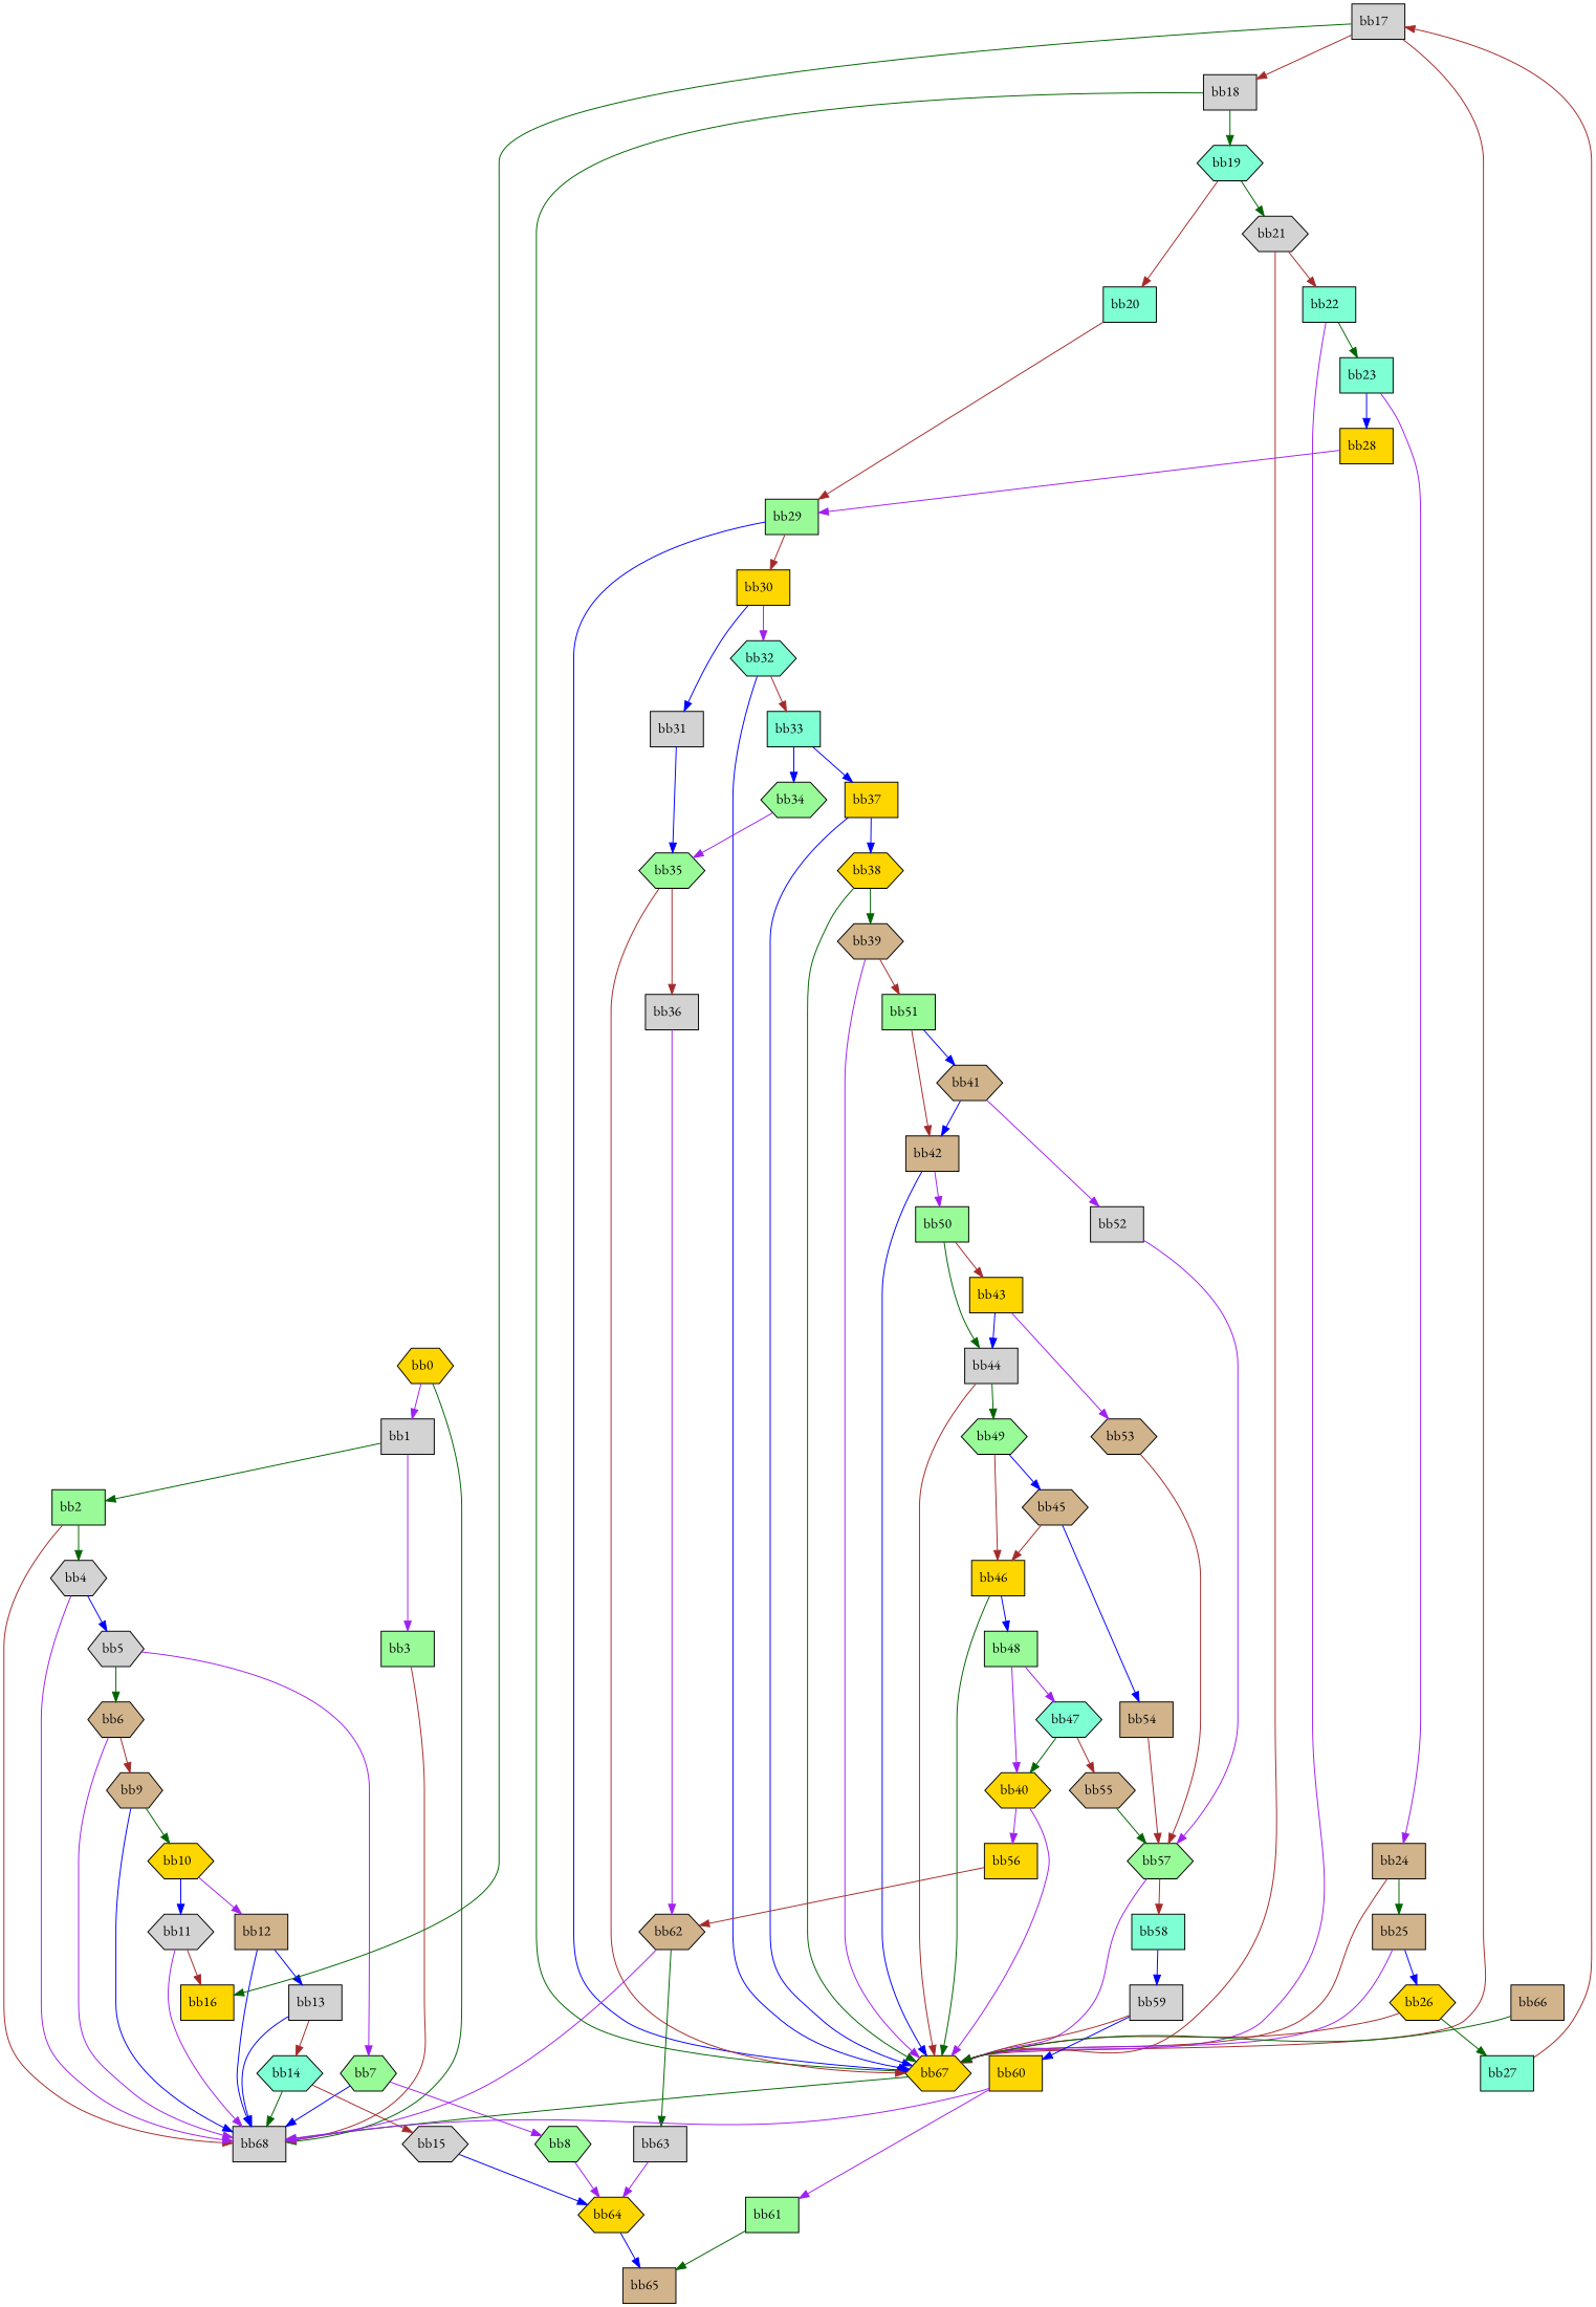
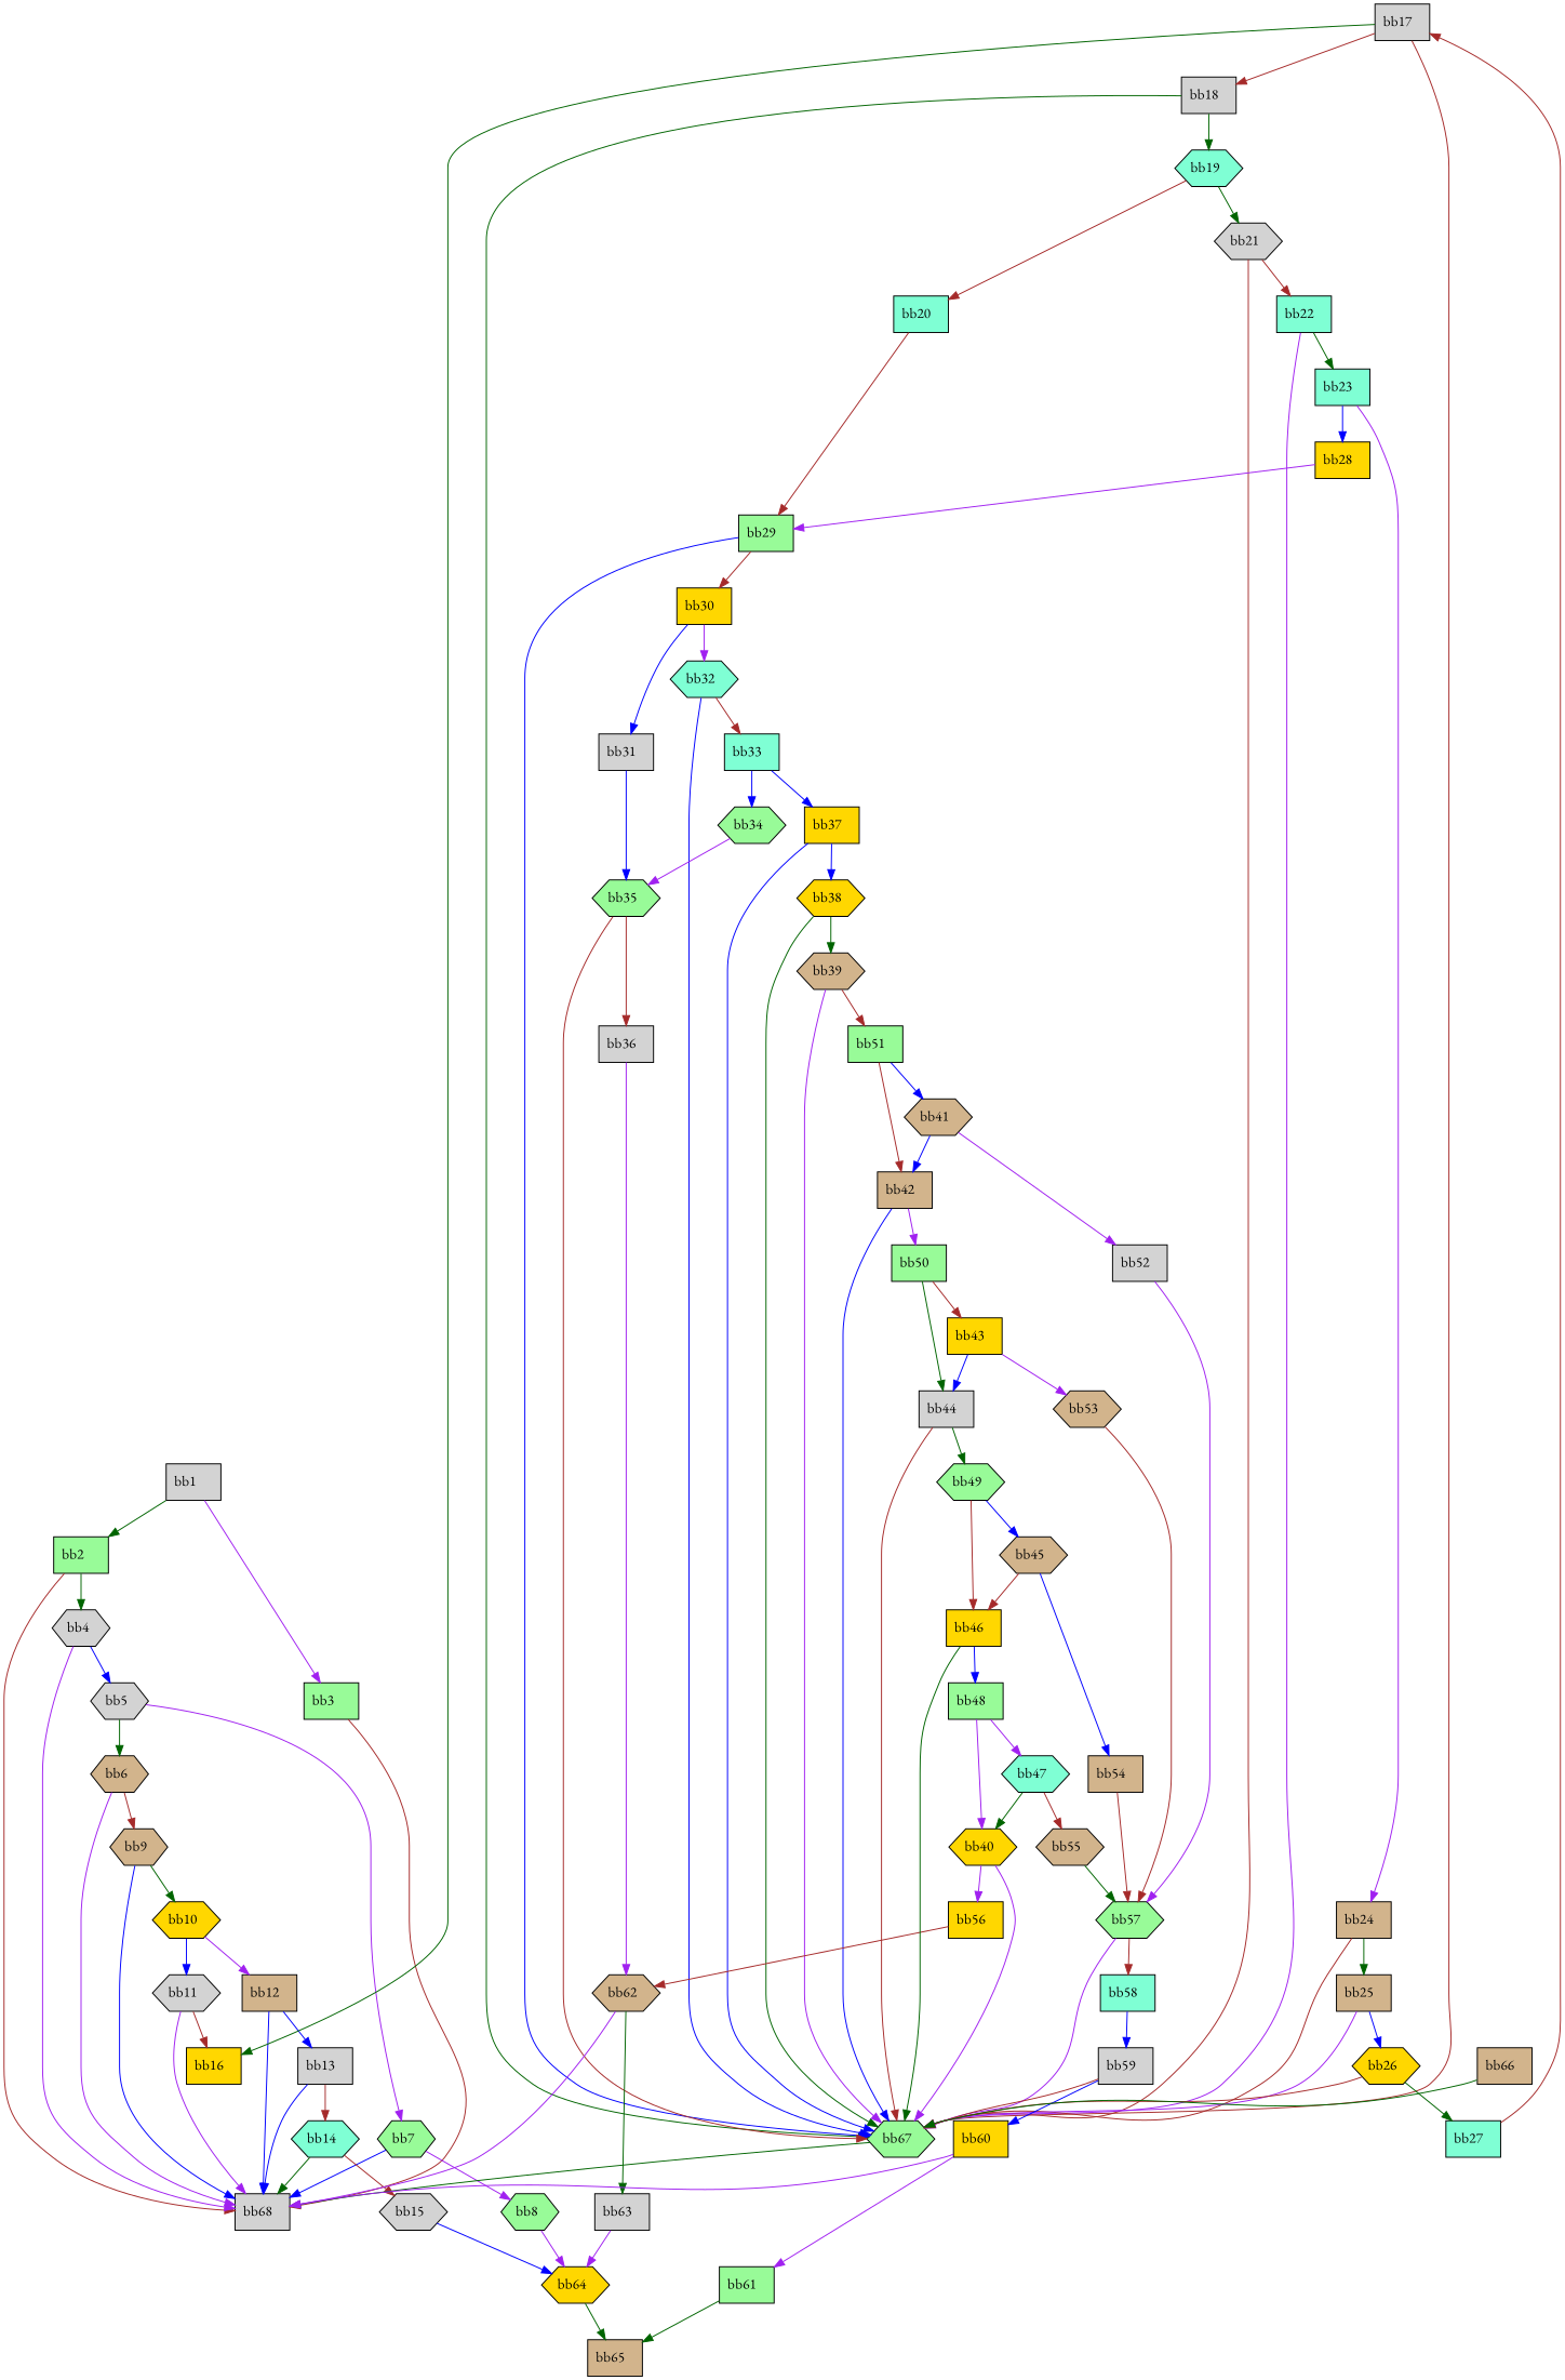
  digraph {
    fontname="EB Garamond"
    node [fillcolor=lightgrey fontname="EB Garamond" shape=box style=filled]
    edge [color=brown fontname="EB Garamond"]
-   n1 [fillcolor=gold label="bb0\l" shape=hexagon]
    n2 [label="bb1\l"]
    n3 [label="bb68\l"]
    n4 [fillcolor=palegreen label="bb2\l"]
    n5 [fillcolor=palegreen label="bb3\l"]
    n6 [label="bb4\l" shape=hexagon]
    n7 [label="bb5\l" shape=hexagon]
    n8 [fillcolor=tan label="bb6\l" shape=hexagon]
    n9 [fillcolor=palegreen label="bb7\l" shape=hexagon]
    n10 [fillcolor=tan label="bb9\l" shape=hexagon]
    n11 [fillcolor=palegreen label="bb8\l" shape=hexagon]
    n12 [fillcolor=gold label="bb10\l" shape=hexagon]
    n13 [fillcolor=gold label="bb64\l" shape=hexagon]
    n14 [fillcolor=tan label="bb65\l"]
    n15 [label="bb11\l" shape=hexagon]
    n16 [fillcolor=tan label="bb12\l"]
    n17 [fillcolor=gold label="bb16\l"]
    n18 [label="bb13\l"]
    n19 [fillcolor=aquamarine label="bb14\l" shape=hexagon]
    n20 [label="bb15\l" shape=hexagon]
    n21 [label="bb17\l"]
    n22 [label="bb18\l"]
-   n23 [fillcolor=gold label="bb67\l" shape=hexagon]
+   n23 [fillcolor=palegreen label="bb67\l" shape=hexagon]
    n24 [fillcolor=aquamarine label="bb19\l" shape=hexagon]
    n25 [fillcolor=aquamarine label="bb20\l"]
    n26 [label="bb21\l" shape=hexagon]
    n27 [fillcolor=palegreen label="bb29\l"]
    n28 [fillcolor=aquamarine label="bb22\l"]
    n29 [fillcolor=gold label="bb30\l"]
    n30 [fillcolor=aquamarine label="bb23\l"]
    n31 [fillcolor=tan label="bb24\l"]
    n32 [fillcolor=gold label="bb28\l"]
    n33 [fillcolor=tan label="bb25\l"]
    n34 [fillcolor=gold label="bb26\l" shape=hexagon]
    n35 [fillcolor=aquamarine label="bb27\l"]
    n36 [label="bb31\l"]
    n37 [fillcolor=aquamarine label="bb32\l" shape=hexagon]
    n38 [fillcolor=palegreen label="bb35\l" shape=hexagon]
    n39 [fillcolor=aquamarine label="bb33\l"]
    n40 [label="bb36\l"]
    n41 [fillcolor=palegreen label="bb34\l" shape=hexagon]
    n42 [fillcolor=gold label="bb37\l"]
    n43 [fillcolor=gold label="bb38\l" shape=hexagon]
    n44 [fillcolor=tan label="bb62\l" shape=hexagon]
    n45 [label="bb63\l"]
    n46 [fillcolor=tan label="bb39\l" shape=hexagon]
    n47 [fillcolor=palegreen label="bb51\l"]
    n48 [fillcolor=tan label="bb41\l" shape=hexagon]
    n49 [fillcolor=tan label="bb42\l"]
    n50 [fillcolor=gold label="bb40\l" shape=hexagon]
    n51 [fillcolor=gold label="bb56\l"]
    n52 [label="bb52\l"]
    n53 [fillcolor=palegreen label="bb50\l"]
    n54 [fillcolor=palegreen label="bb57\l" shape=hexagon]
    n55 [fillcolor=gold label="bb43\l"]
    n56 [label="bb44\l"]
    n57 [fillcolor=tan label="bb53\l" shape=hexagon]
    n58 [fillcolor=palegreen label="bb49\l" shape=hexagon]
    n59 [fillcolor=tan label="bb45\l" shape=hexagon]
    n60 [fillcolor=gold label="bb46\l"]
    n61 [fillcolor=tan label="bb54\l"]
    n62 [fillcolor=palegreen label="bb48\l"]
    n63 [fillcolor=aquamarine label="bb47\l" shape=hexagon]
    n64 [fillcolor=tan label="bb55\l" shape=hexagon]
    n65 [fillcolor=aquamarine label="bb58\l"]
    n66 [label="bb59\l"]
    n67 [fillcolor=gold label="bb60\l"]
    n68 [fillcolor=tan label="bb66\l"]
    n69 [fillcolor=palegreen label="bb61\l"]
-   n1 -> n2 [color=purple]
-   n1 -> n3 [color=darkgreen]
    n2 -> n4 [color=darkgreen]
    n2 -> n5 [color=purple]
    n4 -> n3
    n4 -> n6 [color=darkgreen]
    n5 -> n3
    n6 -> n3 [color=purple]
    n6 -> n7 [color=blue]
    n7 -> n8 [color=darkgreen]
    n7 -> n9 [color=purple]
    n8 -> n3 [color=purple]
    n8 -> n10
    n9 -> n3 [color=blue]
    n9 -> n11 [color=purple]
    n10 -> n3 [color=blue]
    n10 -> n12 [color=darkgreen]
    n11 -> n13 [color=purple]
    n12 -> n15 [color=blue]
    n12 -> n16 [color=purple]
-   n13 -> n14 [color=blue]
+   n13 -> n14 [color=darkgreen]
    n15 -> n3 [color=purple]
    n15 -> n17
    n16 -> n3 [color=blue]
    n16 -> n18 [color=blue]
    n18 -> n3 [color=blue]
    n18 -> n19
    n19 -> n3 [color=darkgreen]
    n19 -> n20
    n20 -> n13 [color=blue]
    n21 -> n17 [color=darkgreen]
    n21 -> n22
    n21 -> n23
    n22 -> n23 [color=darkgreen]
    n22 -> n24 [color=darkgreen]
    n23 -> n3 [color=darkgreen]
    n24 -> n25
    n24 -> n26 [color=darkgreen]
    n25 -> n27
    n26 -> n23
    n26 -> n28
    n27 -> n23 [color=blue]
    n27 -> n29
    n28 -> n23 [color=purple]
    n28 -> n30 [color=darkgreen]
    n29 -> n36 [color=blue]
    n29 -> n37 [color=purple]
    n30 -> n31 [color=purple]
    n30 -> n32 [color=blue]
    n31 -> n23
    n31 -> n33 [color=darkgreen]
    n32 -> n27 [color=purple]
    n33 -> n23 [color=purple]
    n33 -> n34 [color=blue]
    n34 -> n23
    n34 -> n35 [color=darkgreen]
    n35 -> n21
    n36 -> n38 [color=blue]
    n37 -> n23 [color=blue]
    n37 -> n39
    n38 -> n23
    n38 -> n40
    n39 -> n41 [color=blue]
    n39 -> n42 [color=blue]
    n40 -> n44 [color=purple]
    n41 -> n38 [color=purple]
    n42 -> n23 [color=blue]
    n42 -> n43 [color=blue]
    n43 -> n23 [color=darkgreen]
    n43 -> n46 [color=darkgreen]
    n44 -> n3 [color=purple]
    n44 -> n45 [color=darkgreen]
    n45 -> n13 [color=purple]
    n46 -> n23 [color=purple]
    n46 -> n47
    n47 -> n48 [color=blue]
    n47 -> n49
    n48 -> n49 [color=blue]
    n48 -> n52 [color=purple]
    n49 -> n23 [color=blue]
    n49 -> n53 [color=purple]
    n50 -> n23 [color=purple]
    n50 -> n51 [color=purple]
    n51 -> n44
    n52 -> n54 [color=purple]
    n53 -> n55
    n53 -> n56 [color=darkgreen]
    n54 -> n23 [color=purple]
    n54 -> n65
    n55 -> n56 [color=blue]
    n55 -> n57 [color=purple]
    n56 -> n23
    n56 -> n58 [color=darkgreen]
    n57 -> n54
    n58 -> n59 [color=blue]
    n58 -> n60
    n59 -> n60
    n59 -> n61 [color=blue]
    n60 -> n23 [color=darkgreen]
    n60 -> n62 [color=blue]
    n61 -> n54
    n62 -> n50 [color=purple]
    n62 -> n63 [color=purple]
    n63 -> n50 [color=darkgreen]
    n63 -> n64
    n64 -> n54 [color=darkgreen]
    n65 -> n66 [color=blue]
    n66 -> n23
    n66 -> n67 [color=blue]
    n67 -> n3 [color=purple]
    n67 -> n69 [color=purple]
    n68 -> n23 [color=darkgreen]
    n69 -> n14 [color=darkgreen]
  }
